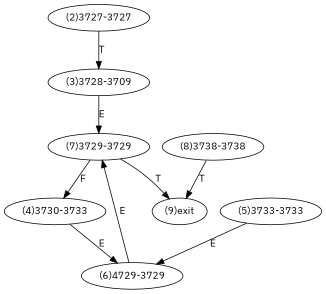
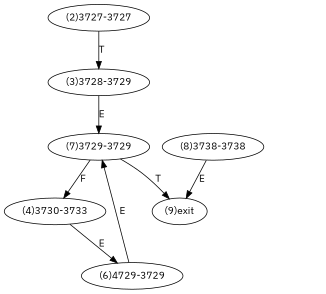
  digraph {
    fontname="IBM Plex Sans"
    node [fontname="IBM Plex Sans"]
    edge [fontname="IBM Plex Sans"]
    n1 [label="(2)3727-3727"]
-   n2 [label="(3)3728-3709"]
+   n2 [label="(3)3728-3729"]
    n3 [label="(7)3729-3729"]
    n4 [label="(8)3738-3738"]
    n5 [label="(9)exit"]
    n6 [label="(4)3730-3733"]
    n7 [label="(6)4729-3729"]
-   n8 [label="(5)3733-3733"]
    n1 -> n2 [label=T]
    n2 -> n3 [label=E]
    n3 -> n5 [label=T]
    n3 -> n6 [label=F]
-   n4 -> n5 [label=T]
+   n4 -> n5 [label=E]
    n6 -> n7 [label=E]
    n7 -> n3 [label=E]
-   n8 -> n7 [label=E]
  }
